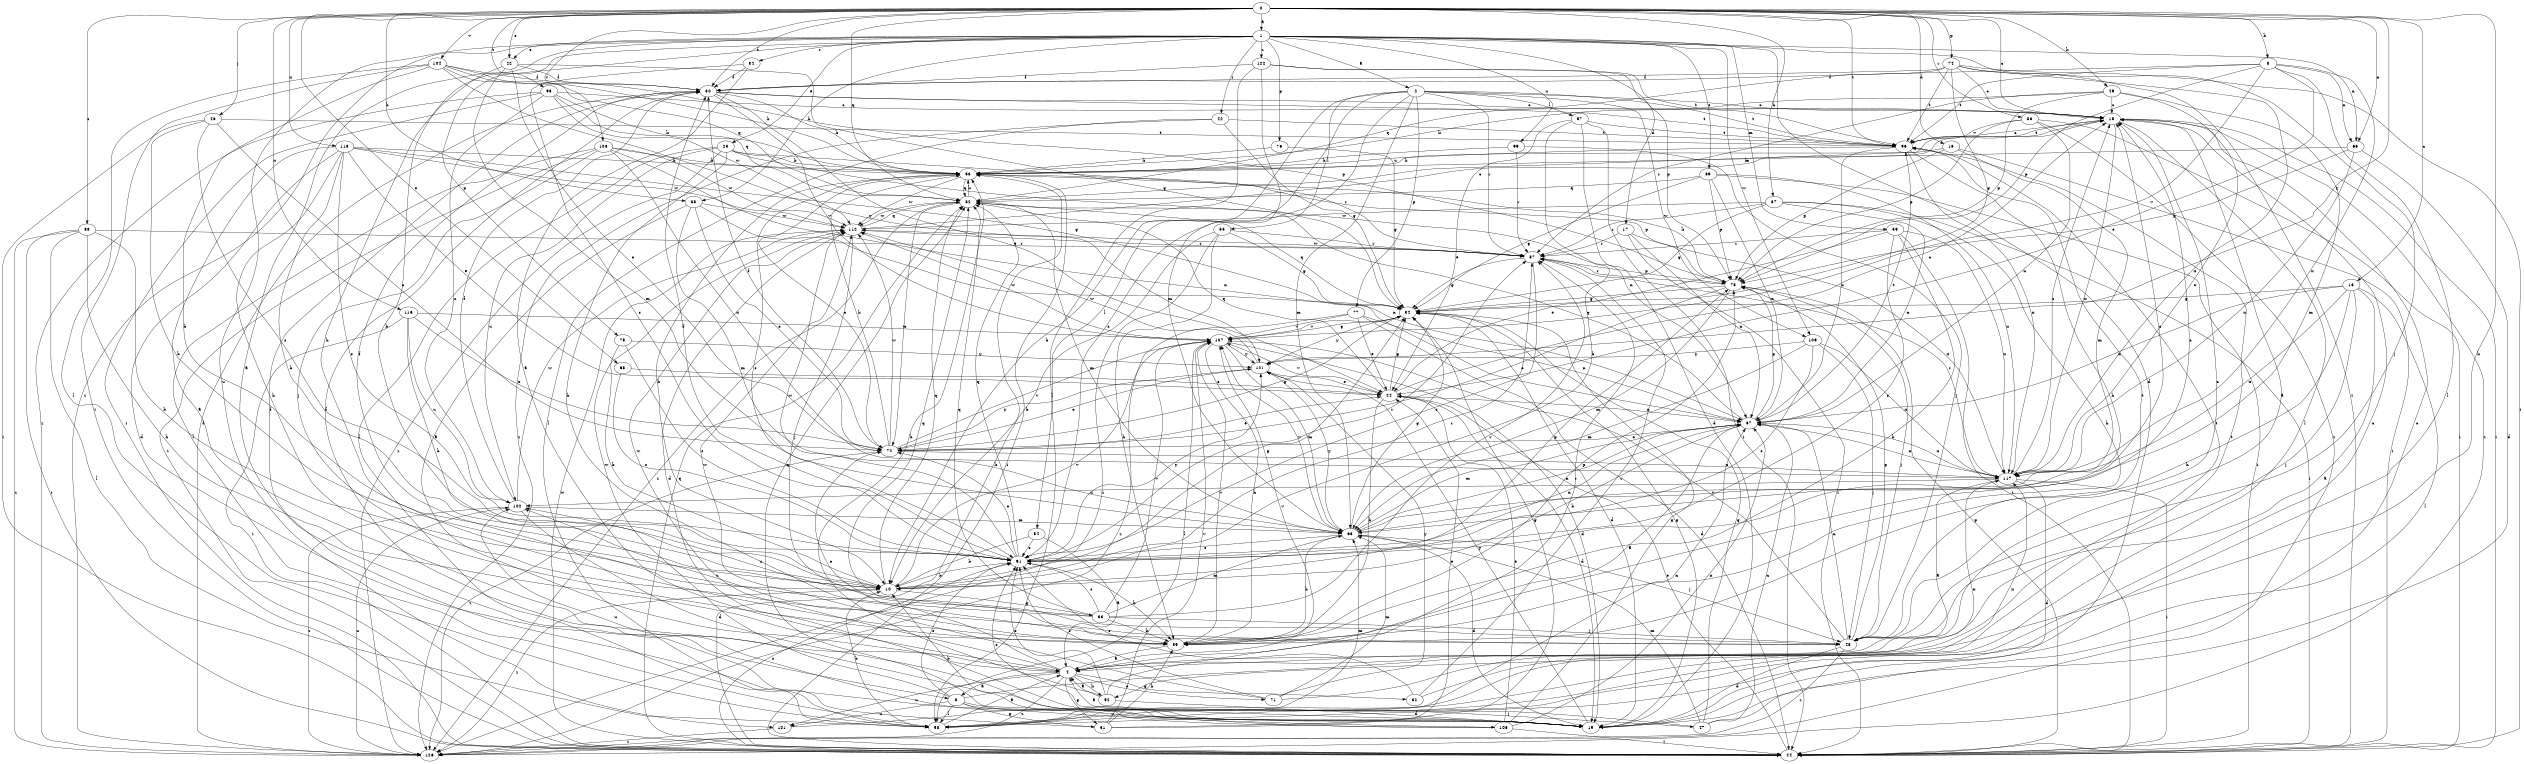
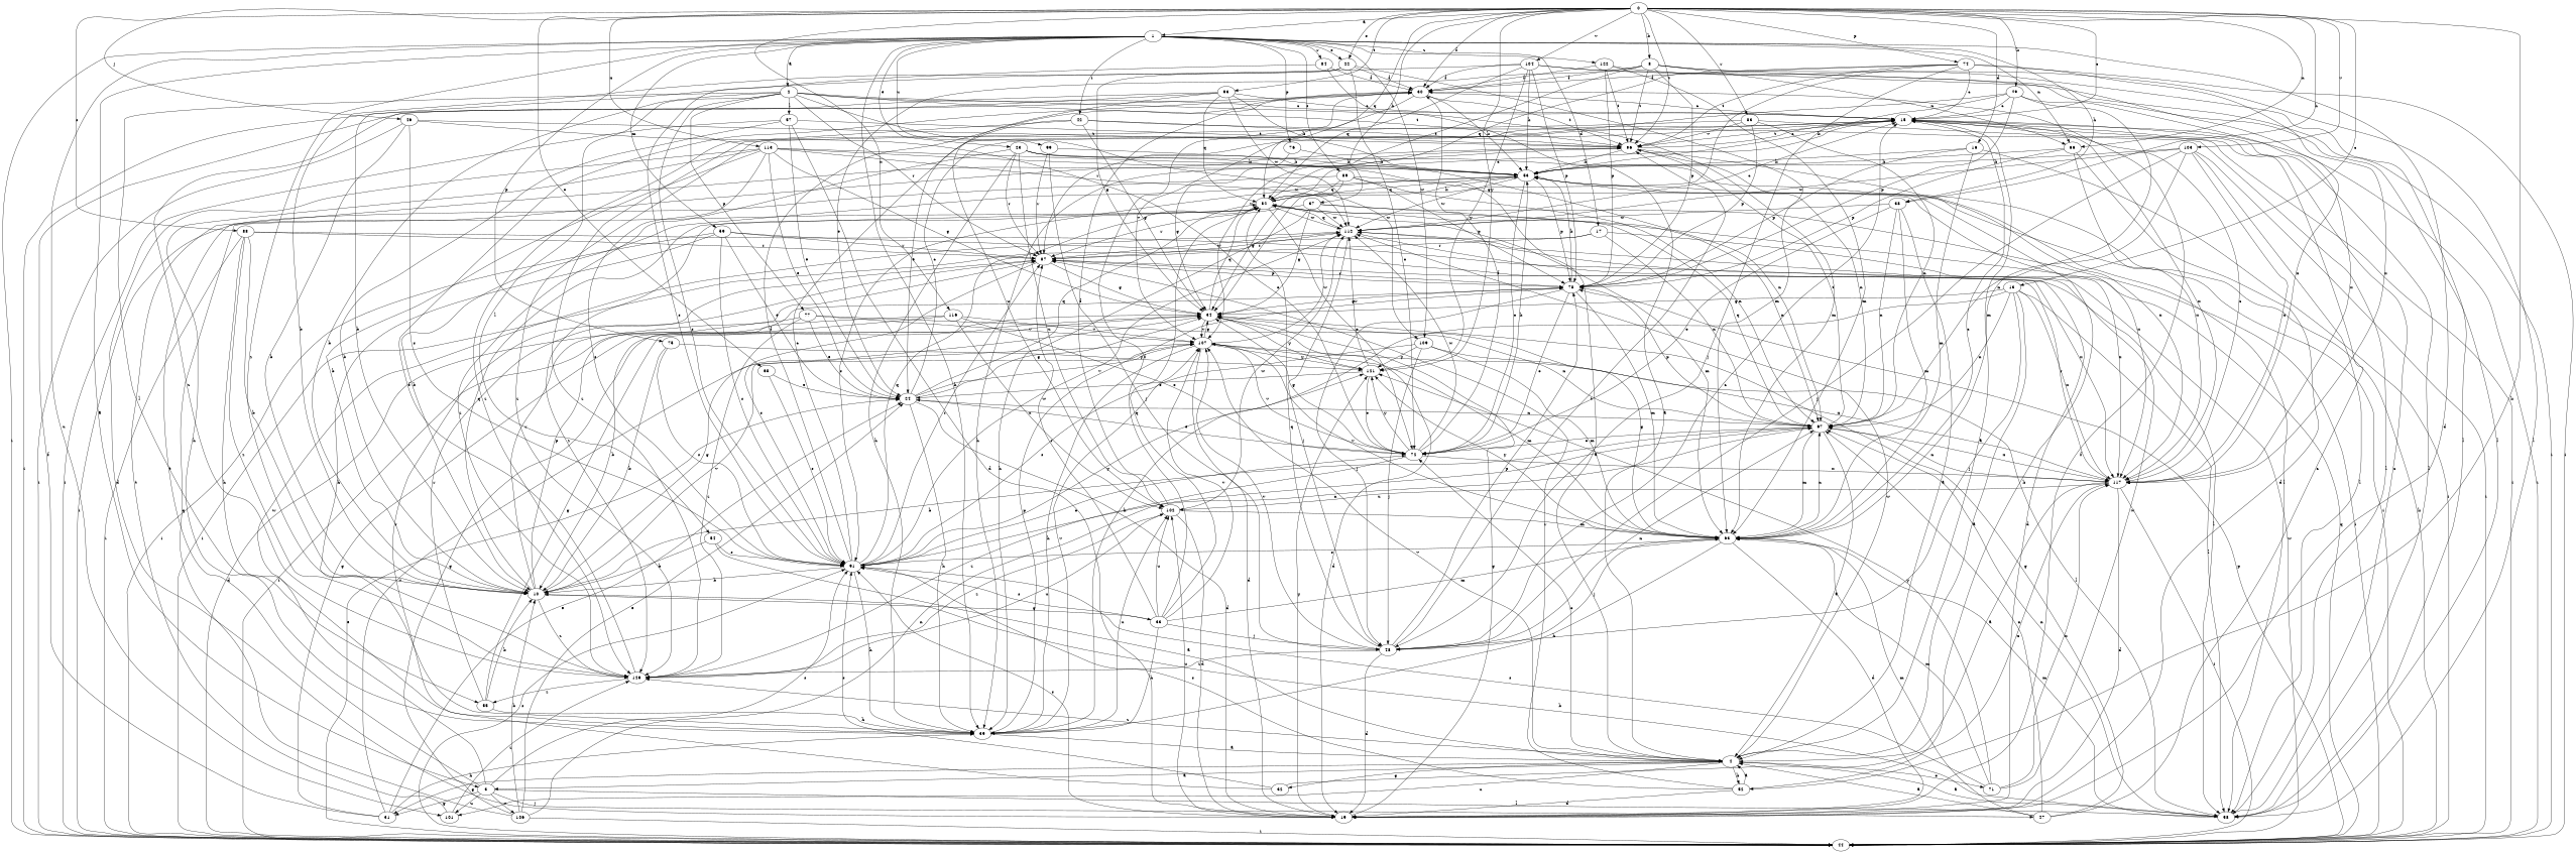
  strict digraph {
    0
    1
    8
    13
    15
    16
    22
    30
    37
    38
    46
    49
    52
    66
    68
    74
    82
    83
    88
    93
    96
    103
    104
    113
    116
    121
    2
    3
    17
    19
    23
    39
    42
    44
    59
    75
    76
    84
    89
    99
    101
    109
    122
    126
    58
    107
    24
    78
    117
    4
    34
    48
    67
    63
    53
    10
    72
    87
    112
    91
    102
    54
    55
    57
    77
    31
    47
    106
    33
    32
    71
    0 -> 1 [label=a]
    0 -> 8 [label=b]
    0 -> 13 [label=c]
    0 -> 15 [label=c]
    0 -> 16 [label=d]
    0 -> 22 [label=e]
    0 -> 30 [label=f]
    0 -> 37 [label=h]
    0 -> 38 [label=h]
    0 -> 46 [label=j]
    0 -> 49 [label=k]
    0 -> 52 [label=k]
    0 -> 66 [label=n]
    0 -> 68 [label=o]
    0 -> 74 [label=p]
    0 -> 82 [label=q]
    0 -> 83 [label=r]
    0 -> 88 [label=s]
    0 -> 93 [label=t]
    0 -> 96 [label=t]
    0 -> 103 [label=v]
    0 -> 104 [label=v]
    0 -> 113 [label=x]
    0 -> 116 [label=x]
    0 -> 121 [label=y]
    1 -> 22 [label=e]
    1 -> 38 [label=h]
    1 -> 66 [label=n]
    1 -> 2 [label=a]
    1 -> 3 [label=a]
    1 -> 17 [label=d]
    1 -> 19 [label=d]
    1 -> 23 [label=e]
    1 -> 39 [label=h]
    1 -> 42 [label=i]
    1 -> 44 [label=i]
    1 -> 59 [label=m]
    1 -> 75 [label=p]
    1 -> 76 [label=p]
    1 -> 84 [label=r]
    1 -> 89 [label=s]
    1 -> 99 [label=u]
    1 -> 101 [label=u]
    1 -> 109 [label=w]
    1 -> 122 [label=z]
    1 -> 126 [label=z]
    8 -> 30 [label=f]
    8 -> 66 [label=n]
    8 -> 96 [label=t]
    8 -> 58 [label=l]
    8 -> 107 [label=v]
    8 -> 24 [label=e]
    8 -> 78 [label=p]
    8 -> 117 [label=x]
    13 -> 39 [label=h]
    13 -> 58 [label=l]
    13 -> 117 [label=x]
    13 -> 4 [label=a]
    13 -> 34 [label=g]
    13 -> 48 [label=j]
    13 -> 67 [label=n]
    15 -> 96 [label=t]
    15 -> 44 [label=i]
    15 -> 126 [label=z]
    15 -> 58 [label=l]
    15 -> 117 [label=x]
    15 -> 4 [label=a]
    16 -> 44 [label=i]
    16 -> 78 [label=p]
    16 -> 63 [label=m]
    16 -> 53 [label=k]
    22 -> 30 [label=f]
    22 -> 34 [label=g]
    22 -> 63 [label=m]
    22 -> 10 [label=b]
    22 -> 72 [label=o]
    30 -> 15 [label=c]
    30 -> 96 [label=t]
    30 -> 107 [label=v]
    30 -> 53 [label=k]
    37 -> 39 [label=h]
    37 -> 44 [label=i]
    37 -> 34 [label=g]
    37 -> 67 [label=n]
    37 -> 87 [label=r]
    37 -> 112 [label=w]
    38 -> 4 [label=a]
    38 -> 67 [label=n]
    38 -> 63 [label=m]
    38 -> 72 [label=o]
    38 -> 112 [label=w]
    46 -> 96 [label=t]
    46 -> 44 [label=i]
    46 -> 10 [label=b]
    46 -> 72 [label=o]
    46 -> 91 [label=s]
    49 -> 15 [label=c]
    49 -> 78 [label=p]
    49 -> 117 [label=x]
    49 -> 63 [label=m]
    49 -> 53 [label=k]
    49 -> 87 [label=r]
    52 -> 19 [label=d]
    52 -> 4 [label=a]
    52 -> 53 [label=k]
    52 -> 87 [label=r]
    52 -> 91 [label=s]
    66 -> 19 [label=d]
    66 -> 78 [label=p]
    66 -> 117 [label=x]
    66 -> 53 [label=k]
    68 -> 24 [label=e]
    68 -> 91 [label=s]
    74 -> 15 [label=c]
    74 -> 30 [label=f]
    74 -> 82 [label=q]
    74 -> 96 [label=t]
    74 -> 44 [label=i]
    74 -> 117 [label=x]
    74 -> 34 [label=g]
    74 -> 48 [label=j]
    82 -> 15 [label=c]
    82 -> 126 [label=z]
    82 -> 63 [label=m]
    82 -> 53 [label=k]
    82 -> 72 [label=o]
    82 -> 112 [label=w]
    83 -> 96 [label=v]
    83 -> 44 [label=i]
    83 -> 126 [label=z]
    83 -> 78 [label=p]
    83 -> 67 [label=n]
    88 -> 39 [label=h]
    88 -> 44 [label=i]
    88 -> 126 [label=z]
    88 -> 58 [label=l]
    88 -> 10 [label=b]
    88 -> 87 [label=r]
    93 -> 15 [label=c]
    93 -> 82 [label=q]
    93 -> 44 [label=i]
    93 -> 126 [label=z]
    93 -> 53 [label=k]
    93 -> 112 [label=w]
    93 -> 102 [label=u]
    96 -> 15 [label=c]
    96 -> 39 [label=h]
    96 -> 117 [label=x]
    96 -> 67 [label=n]
-   96 -> 53 [label=u]
+   96 -> 53 [label=k]
    103 -> 44 [label=i]
    103 -> 58 [label=l]
    103 -> 117 [label=x]
    103 -> 48 [label=j]
    103 -> 67 [label=n]
    103 -> 53 [label=k]
    103 -> 112 [label=w]
    104 -> 30 [label=f]
    104 -> 82 [label=q]
    104 -> 121 [label=y]
    104 -> 44 [label=i]
    104 -> 58 [label=l]
    104 -> 78 [label=p]
    104 -> 53 [label=k]
    104 -> 10 [label=b]
    113 -> 19 [label=d]
    113 -> 39 [label=h]
    113 -> 24 [label=e]
    113 -> 4 [label=a]
    113 -> 34 [label=g]
    113 -> 53 [label=k]
    113 -> 10 [label=b]
    113 -> 112 [label=w]
    113 -> 91 [label=s]
    116 -> 44 [label=i]
    116 -> 107 [label=v]
    116 -> 10 [label=b]
    116 -> 72 [label=o]
    116 -> 102 [label=u]
    121 -> 24 [label=e]
    121 -> 72 [label=o]
    121 -> 112 [label=w]
    2 -> 15 [label=c]
    2 -> 96 [label=t]
    2 -> 109 [label=w]
    2 -> 63 [label=m]
    2 -> 10 [label=b]
    2 -> 87 [label=r]
    2 -> 91 [label=s]
    2 -> 54 [label=l]
    2 -> 55 [label=l]
    2 -> 57 [label=l]
    2 -> 77 [label=p]
    3 -> 96 [label=t]
    3 -> 101 [label=u]
    3 -> 58 [label=l]
    3 -> 112 [label=w]
    3 -> 91 [label=s]
    3 -> 31 [label=g]
    3 -> 47 [label=j]
    3 -> 106 [label=v]
    17 -> 44 [label=i]
    17 -> 117 [label=x]
    17 -> 67 [label=n]
    17 -> 87 [label=r]
    19 -> 30 [label=f]
    19 -> 121 [label=y]
    19 -> 34 [label=g]
    19 -> 91 [label=s]
    19 -> 102 [label=u]
    23 -> 39 [label=h]
    23 -> 126 [label=z]
    23 -> 58 [label=l]
    23 -> 67 [label=n]
    23 -> 53 [label=k]
    23 -> 87 [label=r]
    23 -> 102 [label=u]
    39 -> 107 [label=v]
    39 -> 78 [label=p]
    39 -> 4 [label=a]
    39 -> 102 [label=u]
    42 -> 96 [label=t]
    42 -> 126 [label=z]
    42 -> 58 [label=l]
-   30 -> 24 [label=e]
+   42 -> 24 [label=e]
    42 -> 34 [label=g]
    44 -> 82 [label=q]
    44 -> 24 [label=e]
    44 -> 78 [label=p]
    44 -> 53 [label=k]
    44 -> 112 [label=w]
    44 -> 91 [label=s]
    59 -> 39 [label=h]
    59 -> 44 [label=i]
    59 -> 24 [label=e]
    59 -> 117 [label=x]
    59 -> 87 [label=r]
    59 -> 91 [label=s]
    75 -> 121 [label=y]
    75 -> 10 [label=b]
    75 -> 91 [label=s]
    76 -> 34 [label=g]
    76 -> 53 [label=k]
    84 -> 30 [label=f]
    84 -> 4 [label=a]
    84 -> 91 [label=s]
    89 -> 82 [label=q]
    89 -> 44 [label=i]
    89 -> 78 [label=p]
    89 -> 117 [label=x]
    89 -> 34 [label=g]
    89 -> 67 [label=n]
    99 -> 48 [label=j]
    99 -> 53 [label=k]
    99 -> 87 [label=r]
    101 -> 96 [label=t]
    101 -> 126 [label=z]
    109 -> 121 [label=y]
    109 -> 117 [label=x]
    109 -> 48 [label=j]
    109 -> 63 [label=m]
    109 -> 91 [label=s]
    122 -> 30 [label=f]
    122 -> 96 [label=t]
    122 -> 58 [label=l]
    122 -> 78 [label=p]
    122 -> 63 [label=m]
    126 -> 30 [label=f]
    126 -> 102 [label=u]
    58 -> 15 [label=c]
    58 -> 4 [label=a]
    58 -> 67 [label=n]
    58 -> 63 [label=m]
    58 -> 10 [label=b]
    107 -> 121 [label=y]
    107 -> 19 [label=d]
    107 -> 39 [label=h]
    107 -> 58 [label=l]
    107 -> 34 [label=g]
    107 -> 63 [label=m]
    107 -> 112 [label=w]
    24 -> 15 [label=c]
    24 -> 82 [label=q]
    24 -> 19 [label=d]
    24 -> 39 [label=h]
    24 -> 107 [label=v]
    24 -> 34 [label=g]
    24 -> 67 [label=n]
    78 -> 34 [label=g]
    78 -> 48 [label=j]
    78 -> 63 [label=m]
    78 -> 53 [label=k]
    78 -> 72 [label=o]
    78 -> 87 [label=r]
    117 -> 15 [label=c]
    117 -> 19 [label=d]
    117 -> 44 [label=i]
    117 -> 4 [label=a]
    117 -> 67 [label=n]
    117 -> 87 [label=r]
    117 -> 102 [label=u]
    4 -> 52 [label=k]
    4 -> 3 [label=a]
    4 -> 101 [label=u]
    4 -> 126 [label=z]
    4 -> 107 [label=v]
    4 -> 72 [label=o]
    4 -> 112 [label=w]
    4 -> 31 [label=g]
    4 -> 32 [label=g]
    4 -> 71 [label=o]
    34 -> 82 [label=q]
    34 -> 121 [label=y]
    34 -> 19 [label=d]
    34 -> 107 [label=v]
    48 -> 15 [label=c]
    48 -> 82 [label=q]
    48 -> 96 [label=t]
    48 -> 19 [label=d]
    48 -> 126 [label=z]
    48 -> 107 [label=v]
    48 -> 78 [label=p]
    48 -> 67 [label=n]
    67 -> 82 [label=q]
    67 -> 96 [label=t]
    67 -> 78 [label=p]
    67 -> 117 [label=x]
    67 -> 4 [label=a]
    67 -> 63 [label=m]
    67 -> 10 [label=b]
    67 -> 72 [label=o]
    63 -> 15 [label=c]
    63 -> 121 [label=y]
    63 -> 19 [label=d]
    63 -> 39 [label=h]
    63 -> 107 [label=v]
    63 -> 34 [label=g]
    63 -> 48 [label=j]
    63 -> 67 [label=n]
    63 -> 91 [label=s]
    53 -> 82 [label=q]
    53 -> 44 [label=i]
    53 -> 78 [label=p]
    53 -> 10 [label=b]
    53 -> 72 [label=o]
    53 -> 112 [label=w]
    53 -> 91 [label=s]
    10 -> 82 [label=q]
    10 -> 126 [label=z]
    10 -> 107 [label=v]
    10 -> 78 [label=p]
    10 -> 34 [label=g]
    10 -> 87 [label=r]
    10 -> 33 [label=g]
    72 -> 30 [label=f]
    72 -> 121 [label=y]
    72 -> 126 [label=z]
    72 -> 107 [label=v]
    72 -> 24 [label=e]
    72 -> 117 [label=x]
    72 -> 34 [label=g]
    72 -> 53 [label=k]
    72 -> 112 [label=w]
    87 -> 78 [label=p]
    87 -> 34 [label=g]
    87 -> 112 [label=w]
    87 -> 91 [label=s]
    112 -> 15 [label=c]
    112 -> 82 [label=q]
    112 -> 19 [label=d]
    112 -> 48 [label=j]
    112 -> 87 [label=r]
    91 -> 15 [label=c]
    91 -> 30 [label=f]
    91 -> 82 [label=q]
    91 -> 121 [label=y]
    91 -> 39 [label=h]
    91 -> 67 [label=n]
    91 -> 10 [label=b]
    91 -> 72 [label=o]
    91 -> 87 [label=r]
    91 -> 112 [label=w]
    102 -> 30 [label=f]
    102 -> 19 [label=d]
    102 -> 126 [label=z]
    102 -> 63 [label=m]
    102 -> 112 [label=w]
    54 -> 4 [label=a]
    54 -> 10 [label=b]
    54 -> 91 [label=s]
    55 -> 39 [label=h]
-   55 -> 126 [label=z]
+   126 -> 55 [label=z]
    55 -> 34 [label=g]
    55 -> 10 [label=b]
    55 -> 87 [label=r]
    57 -> 96 [label=t]
    57 -> 19 [label=d]
    57 -> 44 [label=i]
    57 -> 24 [label=e]
    57 -> 10 [label=b]
    77 -> 44 [label=d]
    77 -> 126 [label=z]
    77 -> 107 [label=v]
    77 -> 24 [label=e]
    77 -> 67 [label=n]
    31 -> 30 [label=f]
    31 -> 39 [label=h]
    31 -> 107 [label=v]
    31 -> 24 [label=e]
    31 -> 34 [label=g]
    47 -> 15 [label=c]
    47 -> 4 [label=a]
    47 -> 34 [label=g]
    47 -> 67 [label=n]
    47 -> 63 [label=m]
    106 -> 82 [label=q]
    106 -> 44 [label=i]
    106 -> 24 [label=e]
    106 -> 34 [label=g]
    106 -> 67 [label=n]
    106 -> 10 [label=b]
    33 -> 30 [label=f]
    33 -> 82 [label=q]
    33 -> 39 [label=h]
    33 -> 107 [label=v]
    33 -> 48 [label=j]
    33 -> 63 [label=m]
    33 -> 87 [label=r]
    33 -> 91 [label=s]
    33 -> 102 [label=u]
    32 -> 117 [label=x]
    32 -> 87 [label=r]
    32 -> 91 [label=s]
    71 -> 121 [label=y]
    71 -> 117 [label=x]
    71 -> 63 [label=m]
    71 -> 112 [label=w]
    71 -> 91 [label=s]
  }
